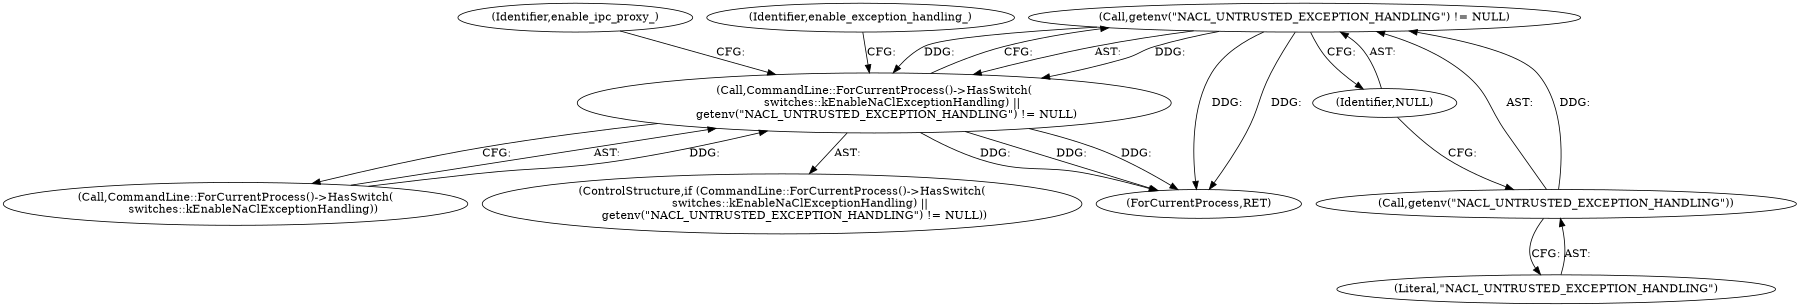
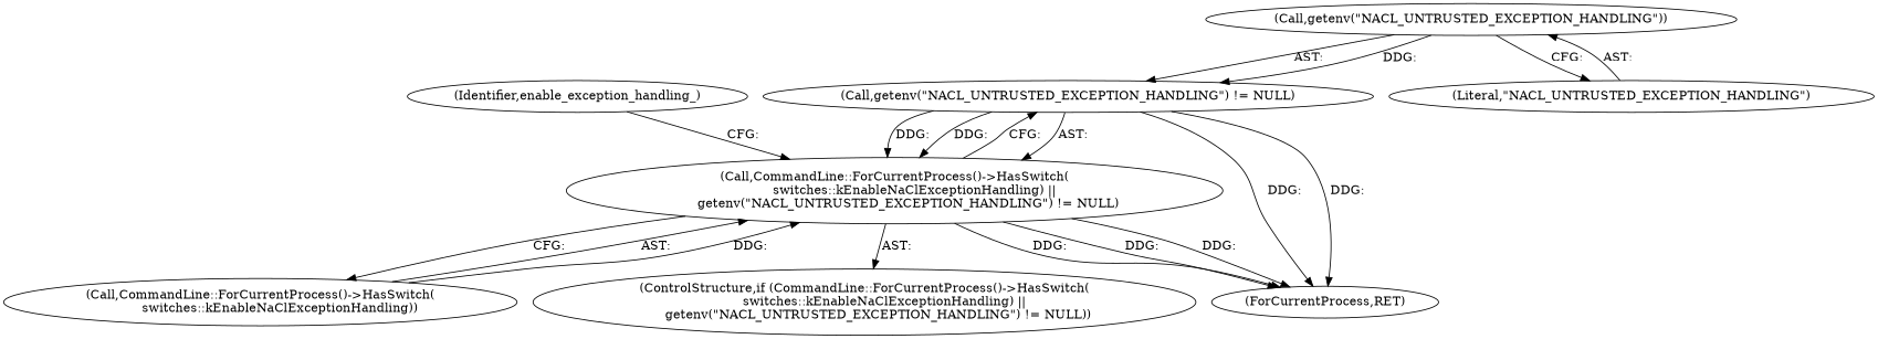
  digraph {
    n1 [label="(Call,getenv(\"NACL_UNTRUSTED_EXCEPTION_HANDLING\") != NULL)"]
    n2 [label="(Call,CommandLine::ForCurrentProcess()->HasSwitch(\n          switches::kEnableNaClExceptionHandling) ||\n       getenv(\"NACL_UNTRUSTED_EXCEPTION_HANDLING\") != NULL)"]
-   n3 [label="(Identifier,NULL)"]
    n4 [label="(ForCurrentProcess,RET)"]
    n5 [label="(Call,CommandLine::ForCurrentProcess()->HasSwitch(\n          switches::kEnableNaClExceptionHandling))"]
    n6 [label="(ControlStructure,if (CommandLine::ForCurrentProcess()->HasSwitch(\n          switches::kEnableNaClExceptionHandling) ||\n       getenv(\"NACL_UNTRUSTED_EXCEPTION_HANDLING\") != NULL))"]
    n7 [label="(Call,getenv(\"NACL_UNTRUSTED_EXCEPTION_HANDLING\"))"]
    n8 [label="(Literal,\"NACL_UNTRUSTED_EXCEPTION_HANDLING\")"]
-   n9 [label="(Identifier,enable_ipc_proxy_)"]
    n10 [label="(Identifier,enable_exception_handling_)"]
    n1 -> n2 [label="AST: "]
    n1 -> n2 [label="DDG: "]
    n1 -> n2 [label="DDG: "]
-   n1 -> n3 [label="CFG: "]
    n1 -> n4 [label="DDG: "]
    n1 -> n4 [label="DDG: "]
    n2 -> n1 [label="CFG: "]
    n2 -> n4 [label="DDG: "]
    n2 -> n4 [label="DDG: "]
    n2 -> n4 [label="DDG: "]
    n2 -> n5 [label="CFG: "]
    n2 -> n6 [label="AST: "]
-   n3 -> n1 [label="AST: "]
-   n3 -> n7 [label="CFG: "]
    n5 -> n2 [label="AST: "]
    n5 -> n2 [label="DDG: "]
    n7 -> n1 [label="AST: "]
    n7 -> n1 [label="DDG: "]
    n7 -> n8 [label="CFG: "]
    n8 -> n7 [label="AST: "]
-   n9 -> n2 [label="CFG: "]
    n10 -> n2 [label="CFG: "]
  }
